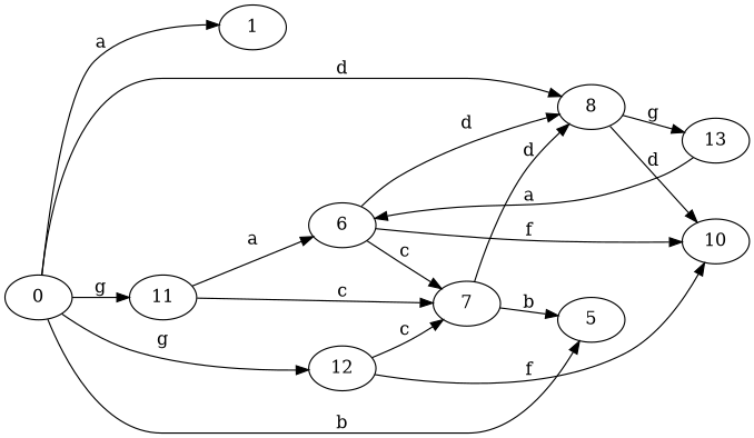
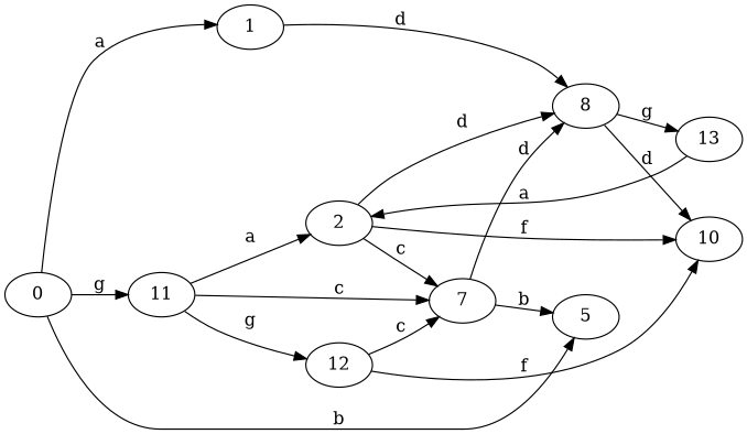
  strict digraph {
    rankdir=LR
-   2 [label=6]
+   2
    7
    8
    10
    5
    13
    0
    1
    11
    12
    2 -> 7 [label=c]
    2 -> 8 [label=d]
    2 -> 10 [label=f]
    7 -> 8 [label=d]
    7 -> 5 [label=b]
    8 -> 10 [label=d]
    8 -> 13 [label=g]
    13 -> 2 [label=a]
-   0 -> 8 [label=d]
+   1 -> 8 [label=d]
    0 -> 5 [label=b]
    0 -> 1 [label=a]
    0 -> 11 [label=g]
-   0 -> 12 [label=g]
+   11 -> 12 [label=g]
    11 -> 2 [label=a]
    11 -> 7 [label=c]
    12 -> 7 [label=c]
    12 -> 10 [label=f]
  }
